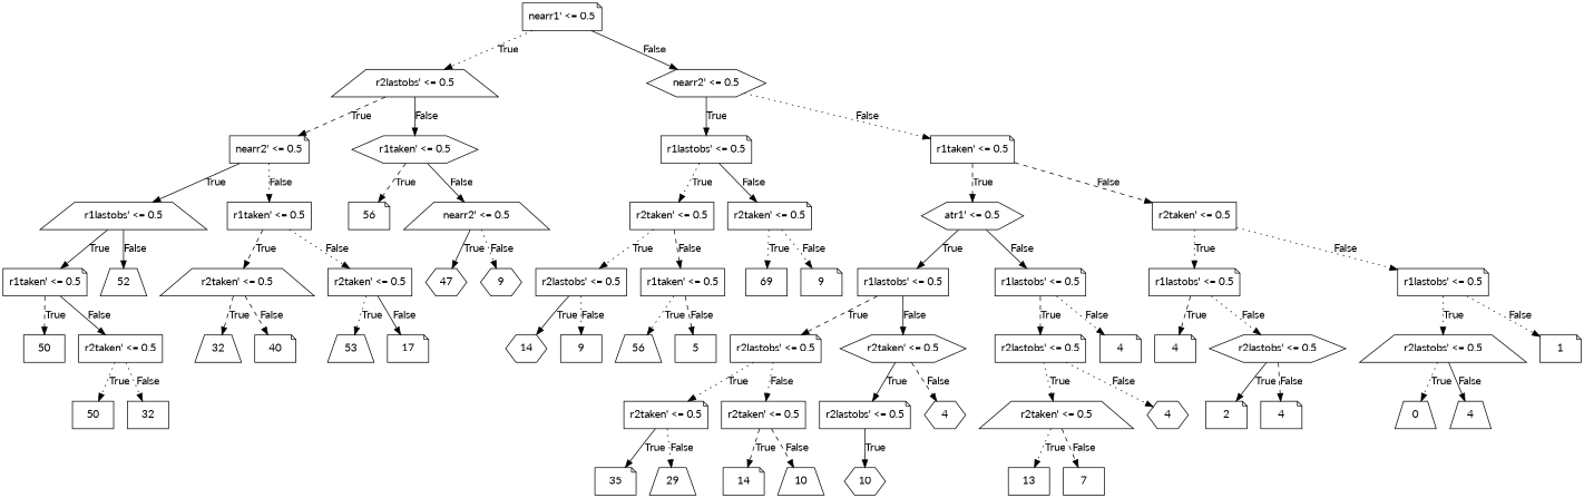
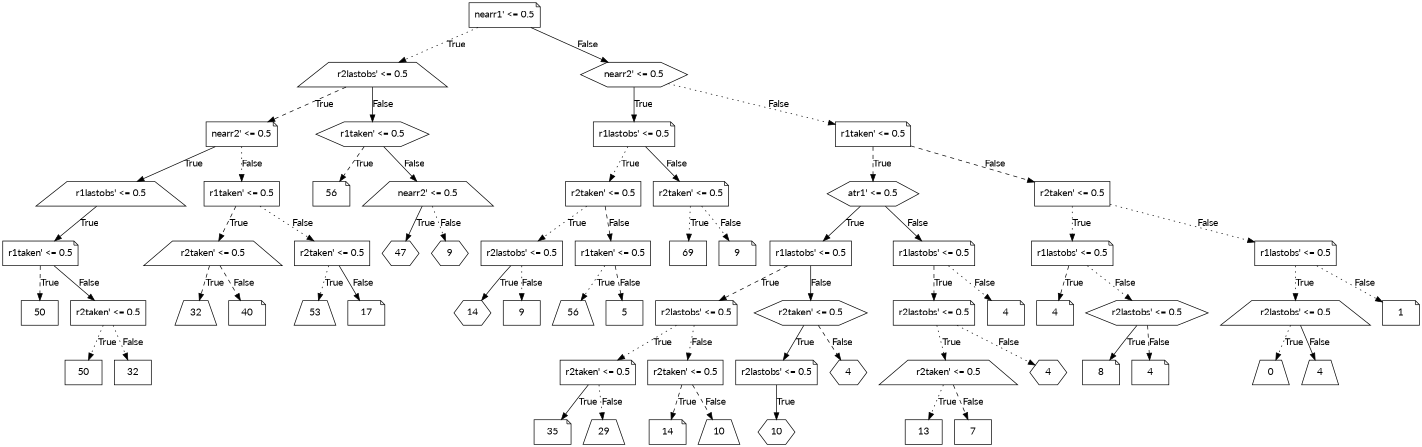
  digraph {
    fontname=Lato
    node [fontname=Lato shape=note]
    edge [fontname=Lato style=dotted]
    n1 [label="nearr1' <= 0.5"]
    n2 [label="r2lastobs' <= 0.5" shape=trapezium]
    n3 [label="nearr2' <= 0.5" shape=hexagon]
    n4 [label="nearr2' <= 0.5"]
    n5 [label="r1taken' <= 0.5" shape=hexagon]
    n6 [label="r1lastobs' <= 0.5"]
    n7 [label="r1taken' <= 0.5"]
    n8 [label="r1lastobs' <= 0.5" shape=trapezium]
    n9 [label="r1taken' <= 0.5" shape=box]
    n10 [label=56]
    n11 [label="nearr2' <= 0.5" shape=trapezium]
    n12 [label="r1taken' <= 0.5"]
-   n13 [label=52 shape=trapezium]
    n14 [label="r2taken' <= 0.5" shape=trapezium]
    n15 [label="r2taken' <= 0.5" shape=box]
    n16 [label=50 shape=box]
    n17 [label="r2taken' <= 0.5" shape=box]
    n18 [label=50 shape=box]
    n19 [label=32 shape=box]
    n20 [label=32 shape=trapezium]
    n21 [label=40]
    n22 [label=53 shape=trapezium]
    n23 [label=17]
    n24 [label=47 shape=hexagon]
    n25 [label=9 shape=hexagon]
    n26 [label="r2taken' <= 0.5" shape=box]
    n27 [label="r2taken' <= 0.5"]
    n28 [label="atr1' <= 0.5" shape=hexagon]
    n29 [label="r2taken' <= 0.5" shape=box]
    n30 [label="r2lastobs' <= 0.5" shape=box]
    n31 [label="r1taken' <= 0.5" shape=box]
    n32 [label=69 shape=box]
    n33 [label=9]
    n34 [label=14 shape=hexagon]
    n35 [label=9 shape=box]
    n36 [label=56 shape=trapezium]
    n37 [label=5 shape=box]
    n38 [label="r1lastobs' <= 0.5" shape=box]
    n39 [label="r1lastobs' <= 0.5"]
    n40 [label="r1lastobs' <= 0.5"]
    n41 [label="r1lastobs' <= 0.5"]
    n42 [label="r2lastobs' <= 0.5"]
    n43 [label="r2taken' <= 0.5" shape=hexagon]
    n44 [label="r2lastobs' <= 0.5"]
    n45 [label=4]
    n46 [label="r2taken' <= 0.5"]
    n47 [label="r2taken' <= 0.5" shape=box]
    n48 [label="r2lastobs' <= 0.5"]
    n49 [label=4 shape=hexagon]
    n50 [label=35]
    n51 [label=29 shape=trapezium]
    n52 [label=14]
    n53 [label=10 shape=trapezium]
    n54 [label=10 shape=hexagon]
    n55 [label="r2taken' <= 0.5" shape=trapezium]
    n56 [label=4 shape=hexagon]
    n57 [label=13 shape=box]
    n58 [label=7 shape=box]
    n59 [label=4]
    n60 [label="r2lastobs' <= 0.5" shape=hexagon]
    n61 [label="r2lastobs' <= 0.5" shape=trapezium]
    n62 [label=1]
-   n63 [label=2]
+   n63 [label=8]
    n64 [label=4]
    n65 [label=0 shape=trapezium]
    n66 [label=4 shape=trapezium]
    n1 -> n2 [label=True]
    n1 -> n3 [label=False style=solid]
    n2 -> n4 [label=True style=dashed]
    n2 -> n5 [label=False style=solid]
    n3 -> n6 [label=True style=solid]
    n3 -> n7 [label=False]
    n4 -> n8 [label=True style=solid]
    n4 -> n9 [label=False]
    n5 -> n10 [label=True style=dashed]
    n5 -> n11 [label=False style=solid]
    n6 -> n26 [label=True]
    n6 -> n27 [label=False style=solid]
    n7 -> n28 [label=True style=dashed]
    n7 -> n29 [label=False style=dashed]
    n8 -> n12 [label=True style=solid]
-   n8 -> n13 [label=False style=solid]
    n9 -> n14 [label=True style=dashed]
    n9 -> n15 [label=False]
    n11 -> n24 [label=True style=solid]
    n11 -> n25 [label=False]
    n12 -> n16 [label=True style=dashed]
    n12 -> n17 [label=False style=solid]
    n14 -> n20 [label=True style=dashed]
    n14 -> n21 [label=False style=dashed]
    n15 -> n22 [label=True]
    n15 -> n23 [label=False style=solid]
    n17 -> n18 [label=True]
    n17 -> n19 [label=False]
    n26 -> n30 [label=True]
    n26 -> n31 [label=False style=dashed]
    n27 -> n32 [label=True]
    n27 -> n33 [label=False]
    n28 -> n38 [label=True style=solid]
    n28 -> n39 [label=False style=solid]
    n29 -> n40 [label=True]
    n29 -> n41 [label=False]
    n30 -> n34 [label=True style=solid]
    n30 -> n35 [label=False]
    n31 -> n36 [label=True]
    n31 -> n37 [label=False style=dashed]
    n38 -> n42 [label=True style=dashed]
    n38 -> n43 [label=False style=solid]
    n39 -> n44 [label=True style=dashed]
    n39 -> n45 [label=False]
    n40 -> n59 [label=True style=dashed]
    n40 -> n60 [label=False]
    n41 -> n61 [label=True]
    n41 -> n62 [label=False]
    n42 -> n46 [label=True]
    n42 -> n47 [label=False]
    n43 -> n48 [label=True style=solid]
    n43 -> n49 [label=False style=dashed]
    n44 -> n55 [label=True]
    n44 -> n56 [label=False]
    n46 -> n50 [label=True style=solid]
    n46 -> n51 [label=False]
    n47 -> n52 [label=True style=dashed]
    n47 -> n53 [label=False style=dashed]
    n48 -> n54 [label=True style=solid]
    n55 -> n57 [label=True]
    n55 -> n58 [label=False style=dashed]
    n60 -> n63 [label=True style=solid]
    n60 -> n64 [label=False style=dashed]
    n61 -> n65 [label=True]
    n61 -> n66 [label=False style=solid]
  }
